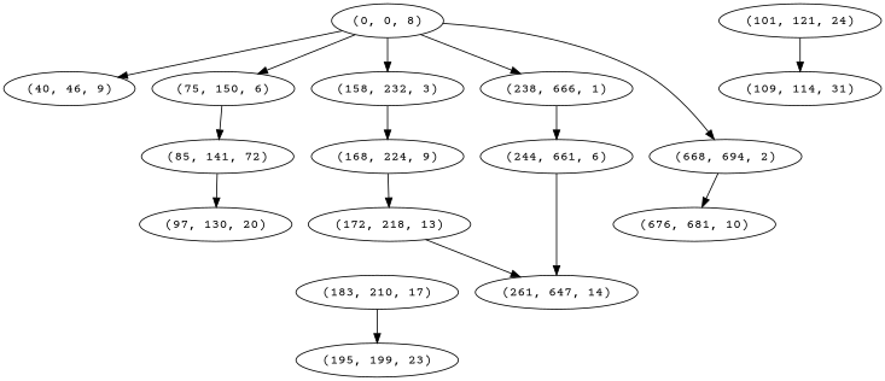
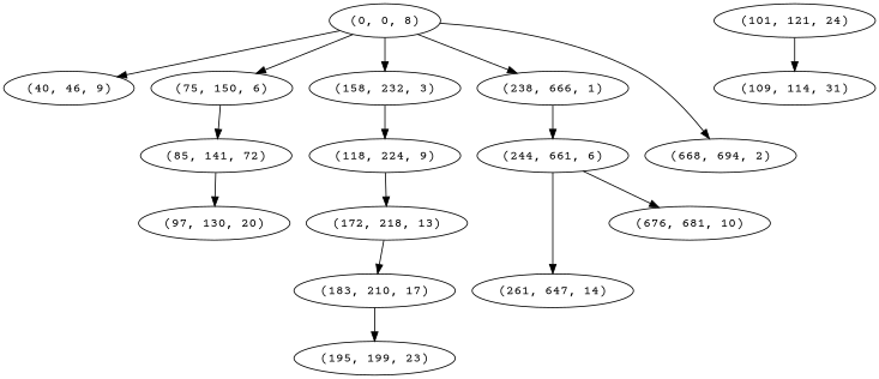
  digraph {
    fontname="Courier Prime"
    node [fontname="Courier Prime"]
    edge [fontname="Courier Prime"]
    n1 [label="(0, 0, 8)"]
    "(40, 46, 9)"
    "(75, 150, 6)"
    "(158, 232, 3)"
    "(238, 666, 1)"
    "(668, 694, 2)"
    n7 [label="(85, 141, 72)"]
-   "(168, 224, 9)"
+   "(168, 224, 9)" [label="(118, 224, 9)"]
    "(244, 661, 6)"
    "(676, 681, 10)"
    "(97, 130, 20)"
    "(101, 121, 24)"
    "(109, 114, 31)"
    "(172, 218, 13)"
    "(183, 210, 17)"
    "(195, 199, 23)"
    "(261, 647, 14)"
    n1 -> "(40, 46, 9)"
    n1 -> "(75, 150, 6)"
    n1 -> "(158, 232, 3)"
    n1 -> "(238, 666, 1)"
    n1 -> "(668, 694, 2)"
    "(75, 150, 6)" -> n7
    "(158, 232, 3)" -> "(168, 224, 9)"
    "(238, 666, 1)" -> "(244, 661, 6)"
-   "(668, 694, 2)" -> "(676, 681, 10)"
+   "(244, 661, 6)" -> "(676, 681, 10)"
    n7 -> "(97, 130, 20)"
    "(168, 224, 9)" -> "(172, 218, 13)"
    "(244, 661, 6)" -> "(261, 647, 14)"
    "(101, 121, 24)" -> "(109, 114, 31)"
-   "(172, 218, 13)" -> "(261, 647, 14)"
+   "(172, 218, 13)" -> "(183, 210, 17)"
    "(183, 210, 17)" -> "(195, 199, 23)"
  }
